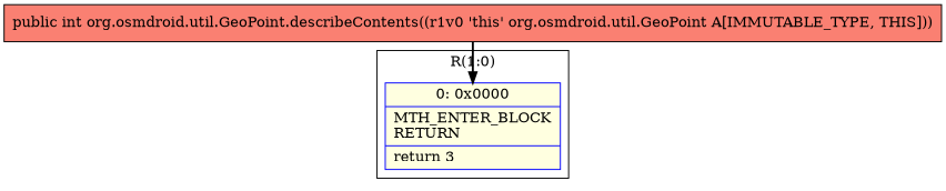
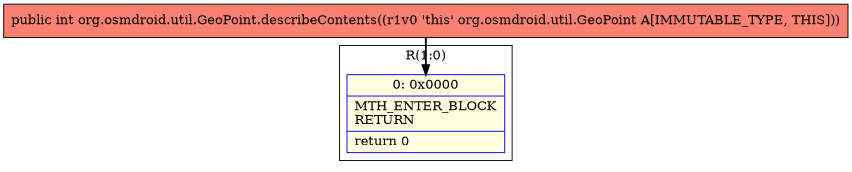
  digraph {
    node [shape=record style=filled]
-   n1 [color=blue label="{0\:\ 0x0000|MTH_ENTER_BLOCK\lRETURN\l|return 3\l}" fillcolor=lightyellow]
+   n1 [color=blue label="{0\:\ 0x0000|MTH_ENTER_BLOCK\lRETURN\l|return 0\l}" fillcolor=lightyellow]
    n2 [label="{public int org.osmdroid.util.GeoPoint.describeContents((r1v0 'this' org.osmdroid.util.GeoPoint A[IMMUTABLE_TYPE, THIS])) }" fillcolor=salmon]
    subgraph cluster_1 {
      label="R(1:0)"
      n1
    }
    n2 -> n1 [color=black style=bold]
  }
